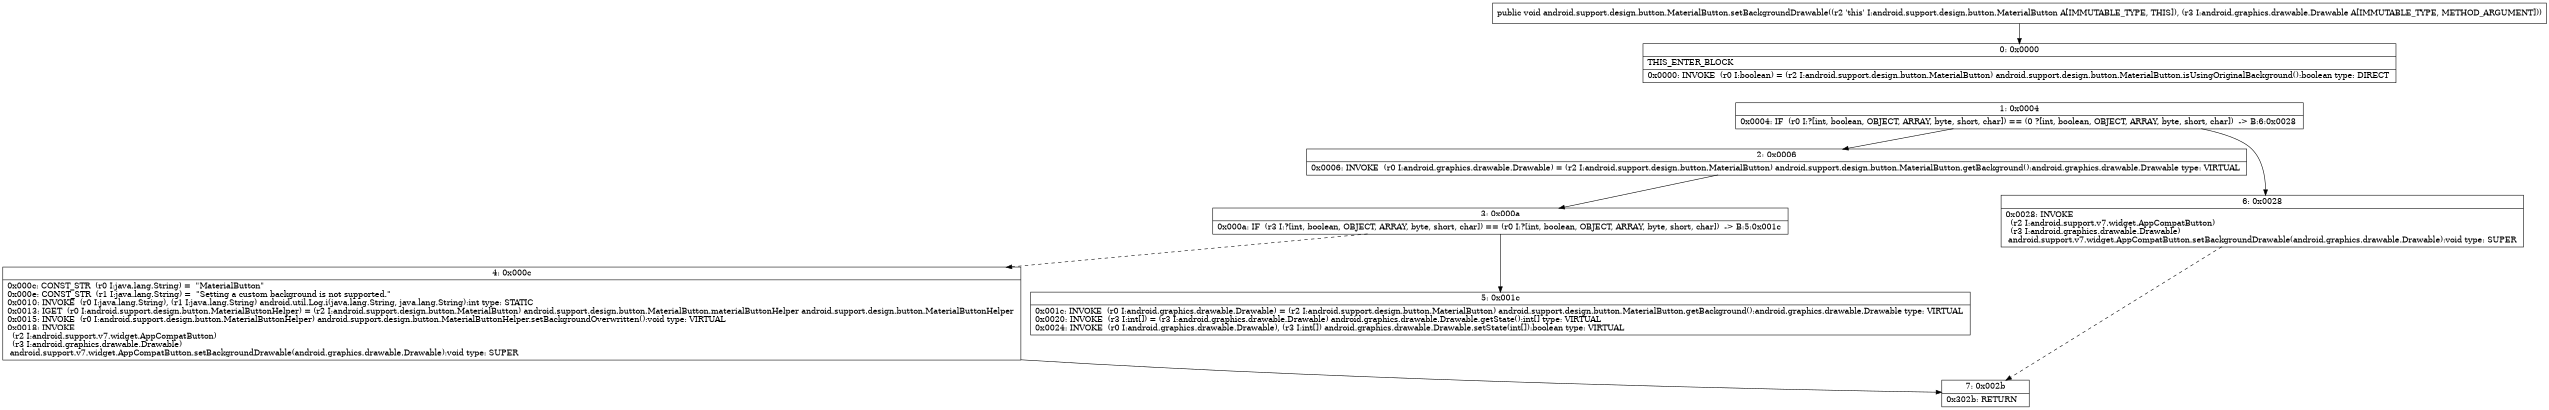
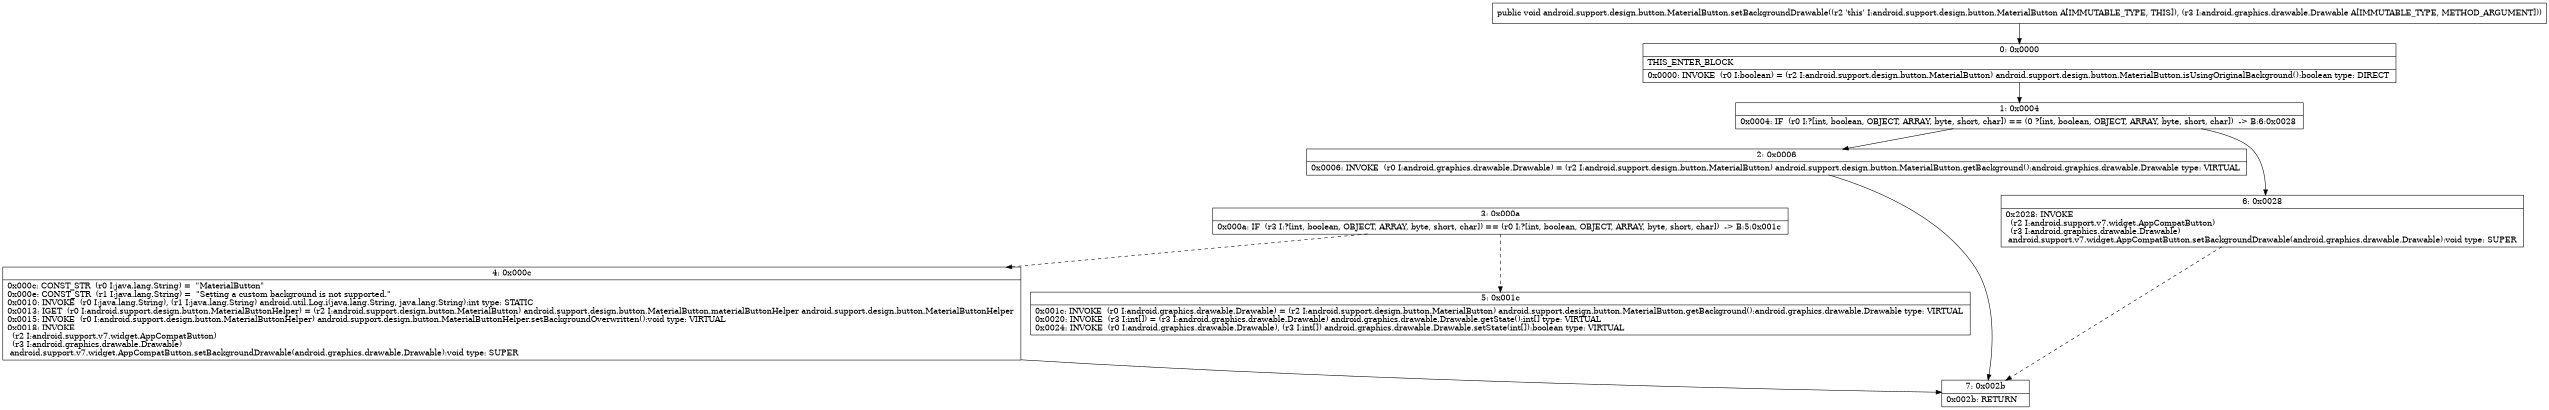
  digraph {
    node [shape=record]
    n1 [label="{0\:\ 0x0000|THIS_ENTER_BLOCK\l|0x0000: INVOKE  (r0 I:boolean) = (r2 I:android.support.design.button.MaterialButton) android.support.design.button.MaterialButton.isUsingOriginalBackground():boolean type: DIRECT \l}"]
    n2 [label="{1\:\ 0x0004|0x0004: IF  (r0 I:?[int, boolean, OBJECT, ARRAY, byte, short, char]) == (0 ?[int, boolean, OBJECT, ARRAY, byte, short, char])  \-\> B:6:0x0028 \l}"]
    n3 [label="{2\:\ 0x0006|0x0006: INVOKE  (r0 I:android.graphics.drawable.Drawable) = (r2 I:android.support.design.button.MaterialButton) android.support.design.button.MaterialButton.getBackground():android.graphics.drawable.Drawable type: VIRTUAL \l}"]
-   n4 [label="{6\:\ 0x0028|0x0028: INVOKE  \l  (r2 I:android.support.v7.widget.AppCompatButton)\l  (r3 I:android.graphics.drawable.Drawable)\l android.support.v7.widget.AppCompatButton.setBackgroundDrawable(android.graphics.drawable.Drawable):void type: SUPER \l}"]
+   n4 [label="{6\:\ 0x0028|0x2028: INVOKE  \l  (r2 I:android.support.v7.widget.AppCompatButton)\l  (r3 I:android.graphics.drawable.Drawable)\l android.support.v7.widget.AppCompatButton.setBackgroundDrawable(android.graphics.drawable.Drawable):void type: SUPER \l}"]
    n5 [label="{3\:\ 0x000a|0x000a: IF  (r3 I:?[int, boolean, OBJECT, ARRAY, byte, short, char]) == (r0 I:?[int, boolean, OBJECT, ARRAY, byte, short, char])  \-\> B:5:0x001c \l}"]
-   n6 [label="{7\:\ 0x002b|0x302b: RETURN   \l}"]
+   n6 [label="{7\:\ 0x002b|0x002b: RETURN   \l}"]
    n7 [label="{4\:\ 0x000c|0x000c: CONST_STR  (r0 I:java.lang.String) =  \"MaterialButton\" \l0x000e: CONST_STR  (r1 I:java.lang.String) =  \"Setting a custom background is not supported.\" \l0x0010: INVOKE  (r0 I:java.lang.String), (r1 I:java.lang.String) android.util.Log.i(java.lang.String, java.lang.String):int type: STATIC \l0x0013: IGET  (r0 I:android.support.design.button.MaterialButtonHelper) = (r2 I:android.support.design.button.MaterialButton) android.support.design.button.MaterialButton.materialButtonHelper android.support.design.button.MaterialButtonHelper \l0x0015: INVOKE  (r0 I:android.support.design.button.MaterialButtonHelper) android.support.design.button.MaterialButtonHelper.setBackgroundOverwritten():void type: VIRTUAL \l0x0018: INVOKE  \l  (r2 I:android.support.v7.widget.AppCompatButton)\l  (r3 I:android.graphics.drawable.Drawable)\l android.support.v7.widget.AppCompatButton.setBackgroundDrawable(android.graphics.drawable.Drawable):void type: SUPER \l}"]
    n8 [label="{5\:\ 0x001c|0x001c: INVOKE  (r0 I:android.graphics.drawable.Drawable) = (r2 I:android.support.design.button.MaterialButton) android.support.design.button.MaterialButton.getBackground():android.graphics.drawable.Drawable type: VIRTUAL \l0x0020: INVOKE  (r3 I:int[]) = (r3 I:android.graphics.drawable.Drawable) android.graphics.drawable.Drawable.getState():int[] type: VIRTUAL \l0x0024: INVOKE  (r0 I:android.graphics.drawable.Drawable), (r3 I:int[]) android.graphics.drawable.Drawable.setState(int[]):boolean type: VIRTUAL \l}"]
    n9 [label="{public void android.support.design.button.MaterialButton.setBackgroundDrawable((r2 'this' I:android.support.design.button.MaterialButton A[IMMUTABLE_TYPE, THIS]), (r3 I:android.graphics.drawable.Drawable A[IMMUTABLE_TYPE, METHOD_ARGUMENT])) }"]
+   n1 -> n2
    n2 -> n3 [style=solid]
    n2 -> n4
-   n3 -> n5
+   n3 -> n6
    n4 -> n6 [style=dashed]
    n5 -> n7 [style=dashed]
-   n5 -> n8
+   n5 -> n8 [style=dashed]
    n7 -> n6
    n9 -> n1
  }
